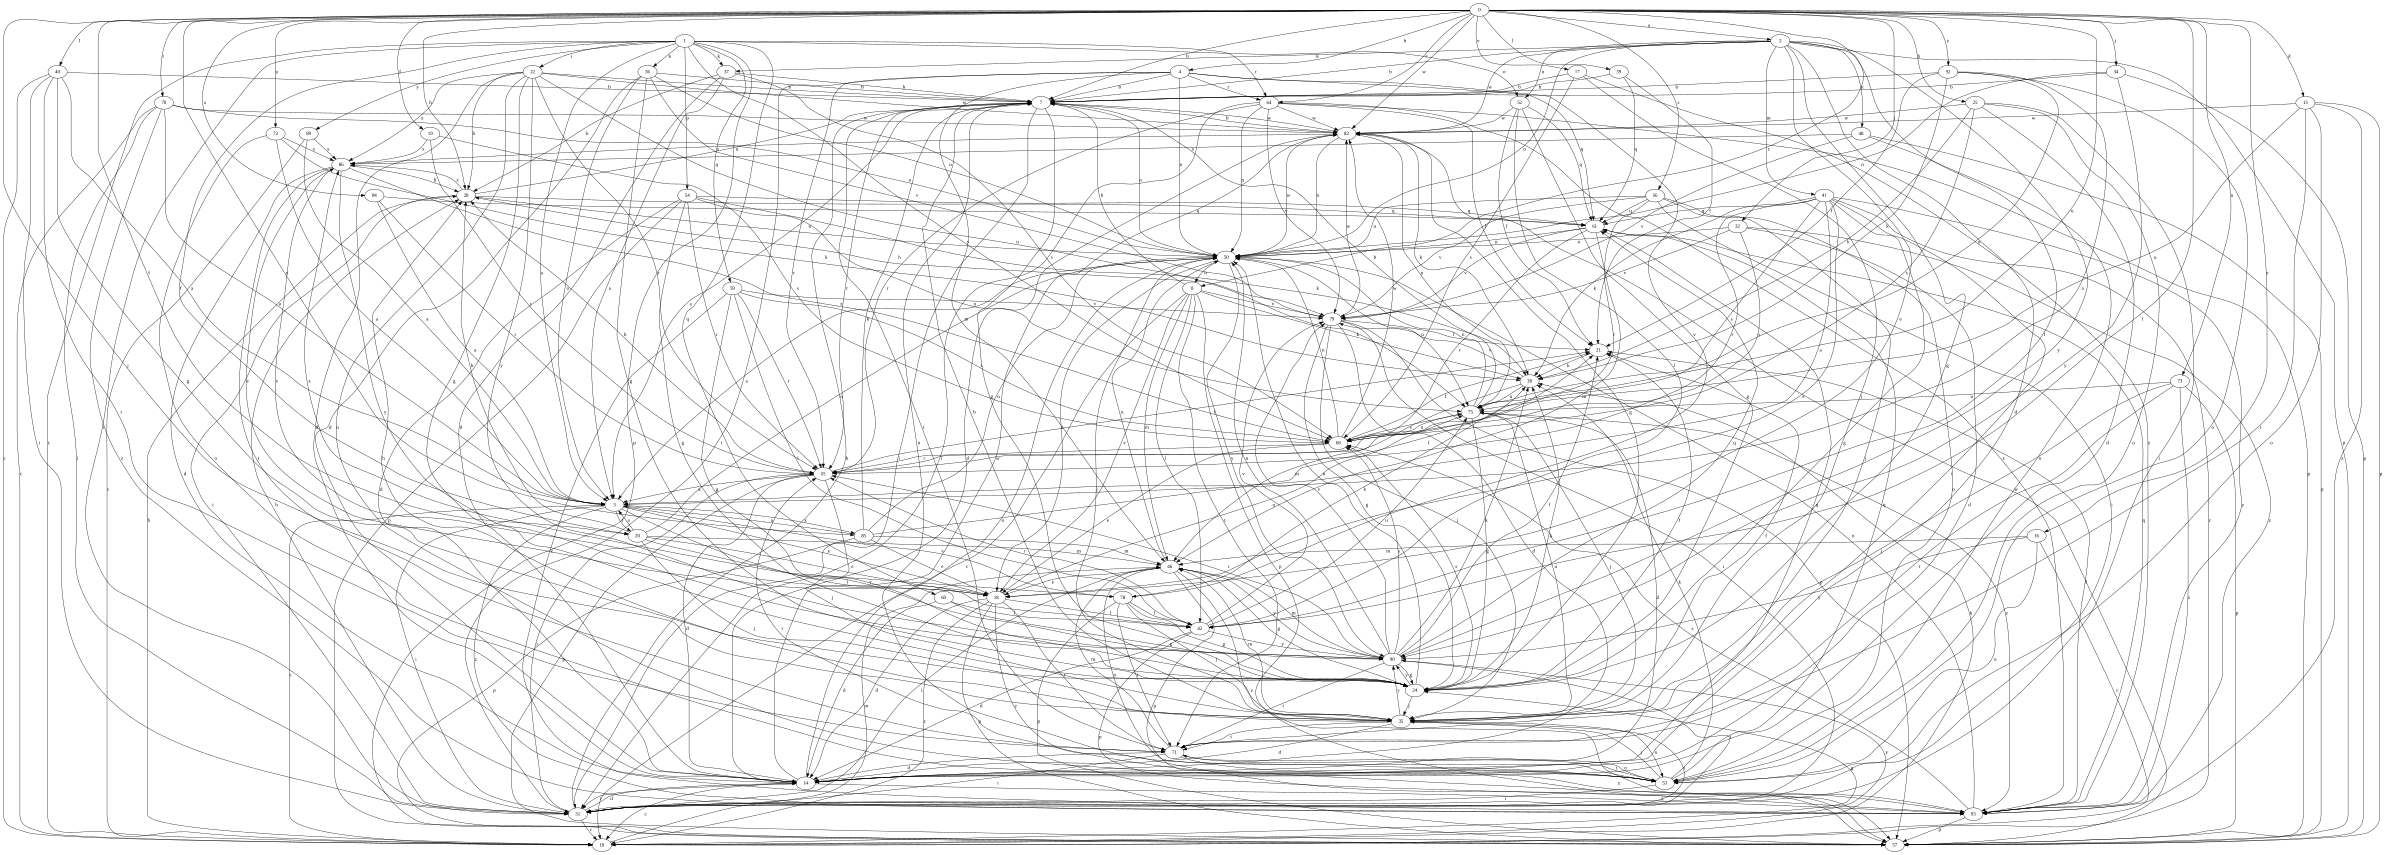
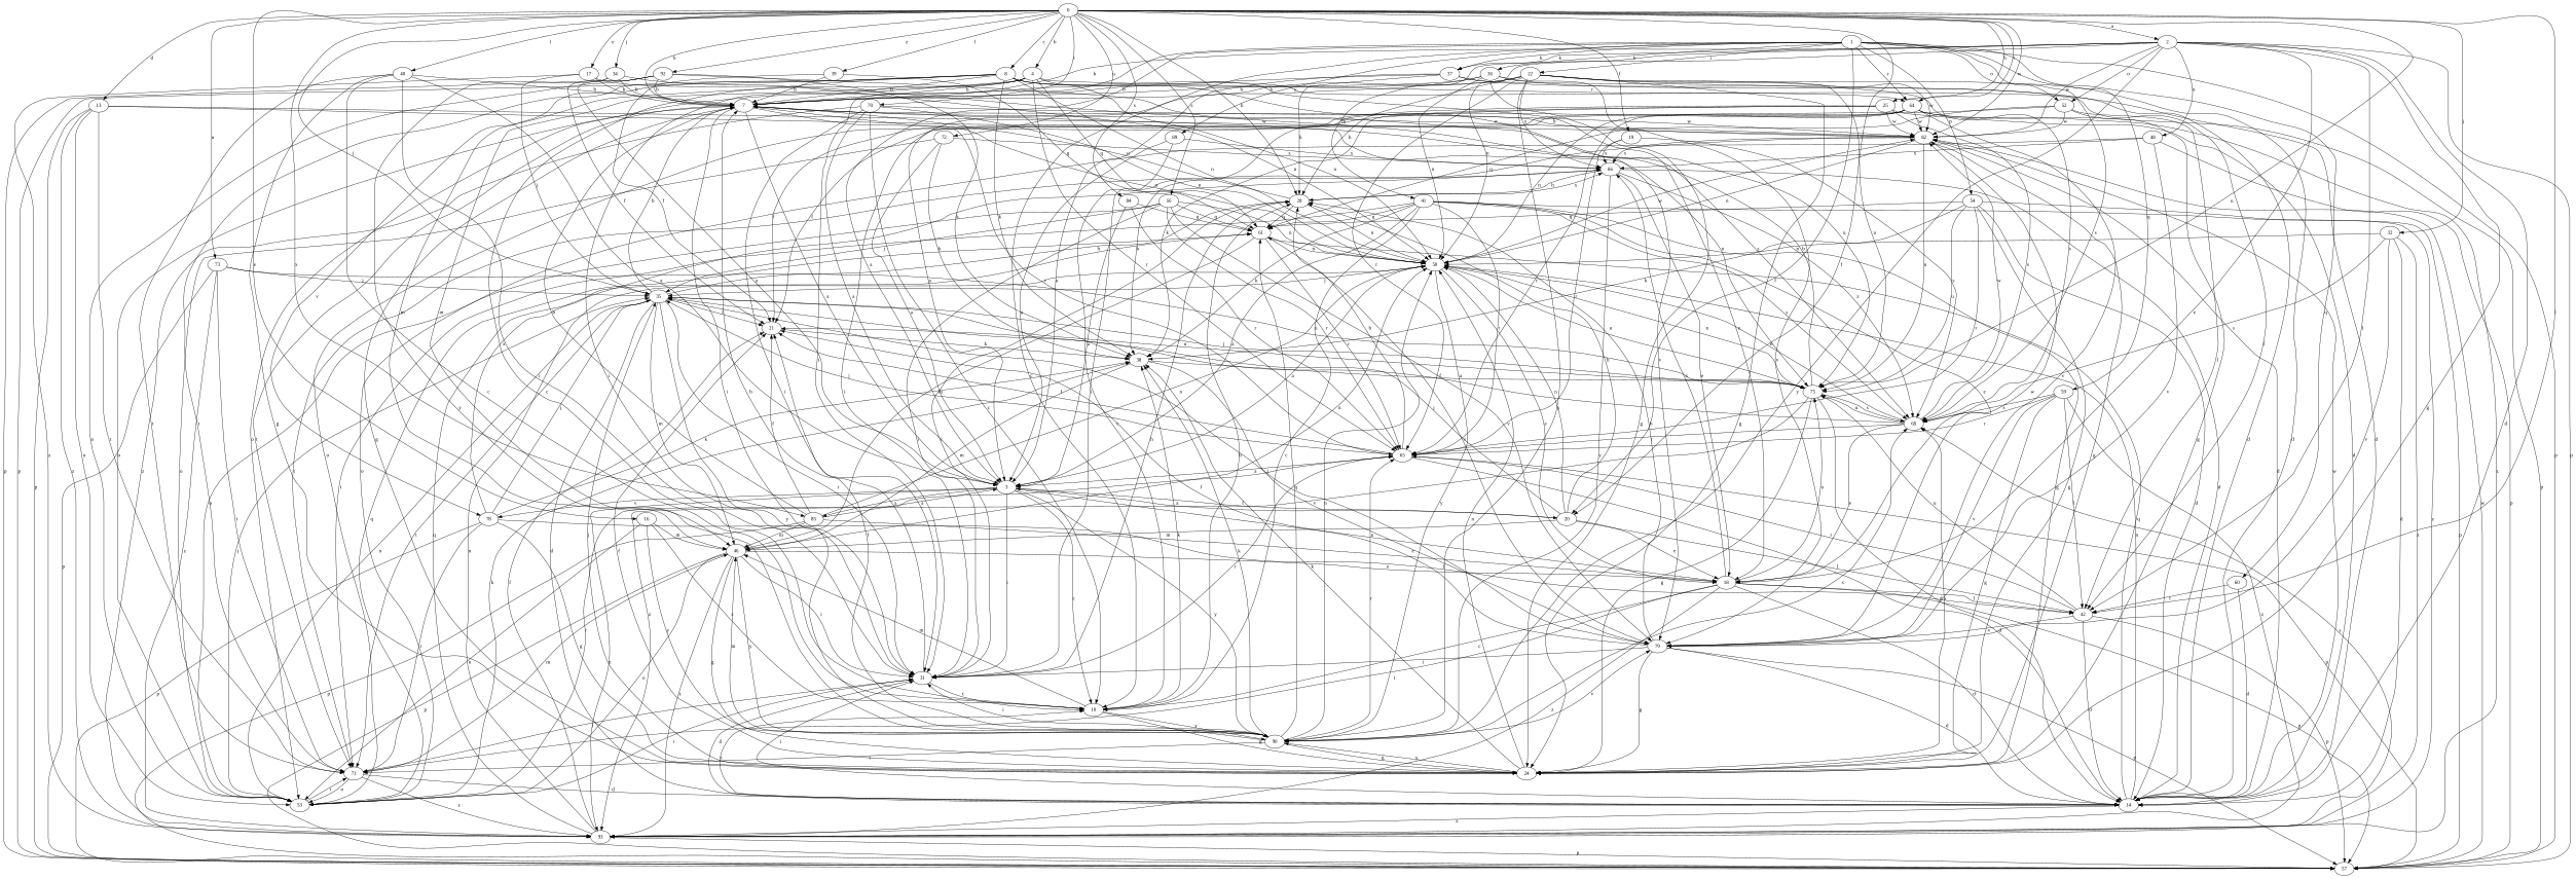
  strict digraph {
    fontname="Liberation Serif"
    node [fontname="Liberation Serif"]
    edge [fontname="Liberation Serif"]
    0
    2
    4
    7
    8
    13
    16
    17
    19
    20
    25
    28
    32
    34
    35
    39
    40
    42
    64
    66
    70
    72
    73
    75
    82
    84
    85
    92
    37
    52
    57
    14
    18
    24
    n35 [label=41]
    48
    50
    90
    31
    78
    46
    61
    65
    3
    53
    71
    10
    38
    79
    93
    68
    86
    21
    1
    n55 [label=22]
    36
    54
    59
    60
    89
    0 -> 2 [label=a]
    0 -> 4 [label=b]
    0 -> 7 [label=b]
    0 -> 8 [label=c]
    0 -> 13 [label=d]
    0 -> 16 [label=e]
    0 -> 17 [label=e]
    0 -> 19 [label=f]
    0 -> 20 [label=f]
    0 -> 25 [label=h]
    0 -> 28 [label=h]
    0 -> 32 [label=j]
    0 -> 34 [label=j]
    0 -> 35 [label=j]
    0 -> 39 [label=l]
    0 -> 40 [label=l]
    0 -> 42 [label=l]
    0 -> 64 [label=r]
    0 -> 66 [label=s]
    0 -> 70 [label=t]
    0 -> 72 [label=u]
    0 -> 73 [label=u]
    0 -> 75 [label=u]
    0 -> 82 [label=w]
    0 -> 84 [label=x]
    0 -> 85 [label=x]
    0 -> 92 [label=z]
    2 -> 7 [label=b]
    2 -> 42 [label=l]
    2 -> 82 [label=w]
    2 -> 37 [label=k]
    2 -> 52 [label=o]
    2 -> 57 [label=p]
    2 -> 14 [label=d]
    2 -> 18 [label=e]
    2 -> 24 [label=g]
    2 -> n35 [label=m]
    2 -> 48 [label=n]
    2 -> 50 [label=n]
    2 -> 90 [label=y]
    4 -> 7 [label=b]
    4 -> 64 [label=r]
    4 -> 50 [label=n]
    4 -> 31 [label=i]
    4 -> 78 [label=v]
    4 -> 46 [label=m]
    4 -> 61 [label=q]
    4 -> 65 [label=r]
    7 -> 82 [label=w]
    7 -> 24 [label=g]
    7 -> 50 [label=n]
    7 -> 31 [label=i]
    7 -> 65 [label=r]
    7 -> 3 [label=a]
    7 -> 53 [label=o]
    7 -> 71 [label=t]
    8 -> 7 [label=b]
    8 -> 42 [label=l]
    8 -> 57 [label=p]
    8 -> 18 [label=e]
-   50 -> 8 [label=n]
+   8 -> 50 [label=n]
    8 -> 46 [label=m]
    8 -> 71 [label=t]
    8 -> 10 [label=c]
    8 -> 38 [label=k]
    8 -> 79 [label=v]
    13 -> 75 [label=u]
    13 -> 82 [label=w]
    13 -> 57 [label=p]
    13 -> 53 [label=o]
    13 -> 71 [label=t]
    13 -> 93 [label=z]
    16 -> 90 [label=y]
    16 -> 46 [label=m]
    16 -> 53 [label=o]
    16 -> 10 [label=c]
    17 -> 7 [label=b]
    17 -> 35 [label=j]
    17 -> 93 [label=z]
    17 -> 68 [label=s]
    19 -> 65 [label=r]
    19 -> 68 [label=s]
    19 -> 86 [label=x]
    20 -> 28 [label=h]
    20 -> 35 [label=j]
    20 -> 42 [label=l]
    20 -> 18 [label=e]
    20 -> 50 [label=n]
    20 -> 46 [label=m]
    20 -> 3 [label=a]
    25 -> 82 [label=w]
    25 -> 14 [label=d]
    25 -> 31 [label=i]
    25 -> 53 [label=o]
    25 -> 38 [label=k]
    25 -> 68 [label=s]
    28 -> 7 [label=u]
    28 -> 50 [label=n]
    28 -> 31 [label=i]
    28 -> 61 [label=q]
    28 -> 86 [label=x]
    32 -> 14 [label=d]
    32 -> 50 [label=n]
    32 -> 79 [label=v]
    32 -> 93 [label=z]
    32 -> 68 [label=s]
    34 -> 7 [label=b]
    34 -> 57 [label=p]
    34 -> 50 [label=n]
    34 -> 90 [label=y]
    35 -> 7 [label=b]
    35 -> 28 [label=h]
    35 -> 75 [label=u]
    35 -> 14 [label=d]
    35 -> 90 [label=y]
    35 -> 31 [label=i]
    35 -> 46 [label=m]
    35 -> 53 [label=o]
    35 -> 71 [label=t]
    35 -> 21 [label=f]
    39 -> 7 [label=b]
    39 -> 61 [label=q]
    39 -> 21 [label=f]
    40 -> 7 [label=b]
    40 -> 24 [label=g]
    40 -> 31 [label=i]
    40 -> 3 [label=a]
    40 -> 71 [label=t]
    40 -> 10 [label=c]
    42 -> 75 [label=u]
    42 -> 57 [label=p]
    42 -> 14 [label=d]
-   42 -> 90 [label=y]
    42 -> 65 [label=r]
    42 -> 79 [label=v]
    64 -> 82 [label=w]
    64 -> 57 [label=p]
    64 -> 50 [label=n]
    64 -> 31 [label=i]
    64 -> 65 [label=r]
    64 -> 79 [label=v]
    64 -> 93 [label=z]
    64 -> 21 [label=f]
    66 -> 35 [label=j]
    66 -> 50 [label=n]
    66 -> 31 [label=i]
    66 -> 61 [label=q]
    66 -> 65 [label=r]
    66 -> 53 [label=o]
    66 -> 79 [label=v]
    70 -> 82 [label=w]
    70 -> 50 [label=n]
    70 -> 31 [label=i]
    70 -> 3 [label=a]
    70 -> 10 [label=c]
    70 -> 93 [label=z]
    72 -> 3 [label=a]
    72 -> 53 [label=o]
    72 -> 38 [label=k]
    72 -> 86 [label=x]
    73 -> 35 [label=j]
    73 -> 75 [label=u]
    73 -> 57 [label=p]
    73 -> 71 [label=t]
    73 -> 93 [label=z]
    75 -> 7 [label=b]
    75 -> 35 [label=j]
    75 -> 14 [label=d]
    75 -> 24 [label=g]
    75 -> 50 [label=n]
    75 -> 93 [label=z]
    75 -> 68 [label=s]
    82 -> 7 [label=b]
    82 -> 75 [label=u]
    82 -> 14 [label=d]
    82 -> 24 [label=g]
    82 -> 50 [label=n]
    82 -> 38 [label=k]
    82 -> 86 [label=x]
    84 -> 61 [label=q]
    84 -> 65 [label=r]
    84 -> 3 [label=a]
    85 -> 7 [label=b]
    85 -> 57 [label=p]
    85 -> 18 [label=e]
    85 -> 50 [label=n]
    85 -> 46 [label=m]
    85 -> 3 [label=a]
    85 -> 21 [label=f]
    92 -> 7 [label=b]
    92 -> 75 [label=u]
    92 -> 3 [label=a]
    92 -> 53 [label=o]
    92 -> 38 [label=k]
    92 -> 21 [label=f]
    37 -> 7 [label=b]
    37 -> 28 [label=h]
    37 -> 14 [label=d]
    37 -> 3 [label=a]
    37 -> 68 [label=s]
    52 -> 42 [label=l]
    52 -> 82 [label=w]
    52 -> 24 [label=g]
    52 -> 61 [label=q]
    52 -> 21 [label=f]
    57 -> 82 [label=w]
    14 -> 82 [label=w]
    14 -> 50 [label=n]
    14 -> 31 [label=i]
    14 -> 61 [label=q]
    14 -> 10 [label=c]
    14 -> 93 [label=z]
    18 -> 42 [label=l]
    18 -> 75 [label=u]
    18 -> 57 [label=p]
    18 -> 14 [label=d]
    18 -> 71 [label=t]
    18 -> 10 [label=c]
    18 -> 93 [label=z]
    18 -> 86 [label=x]
    24 -> 35 [label=j]
    24 -> 50 [label=n]
    24 -> 90 [label=y]
    24 -> 38 [label=k]
    24 -> 68 [label=s]
    24 -> 21 [label=f]
    n35 -> 18 [label=e]
    n35 -> 24 [label=g]
    n35 -> 61 [label=q]
    n35 -> 65 [label=r]
    n35 -> 3 [label=a]
    n35 -> 71 [label=t]
    n35 -> 10 [label=c]
    n35 -> 38 [label=k]
    n35 -> 93 [label=z]
    n35 -> 68 [label=s]
    48 -> 57 [label=p]
    48 -> 53 [label=o]
    48 -> 79 [label=v]
    48 -> 86 [label=x]
    50 -> 35 [label=j]
    50 -> 75 [label=u]
    50 -> 82 [label=w]
    50 -> 18 [label=e]
    50 -> 90 [label=y]
    50 -> 3 [label=a]
    90 -> 24 [label=g]
    90 -> 50 [label=n]
    90 -> 31 [label=i]
    90 -> 46 [label=m]
    90 -> 61 [label=q]
    90 -> 65 [label=r]
    90 -> 71 [label=t]
    90 -> 38 [label=k]
    90 -> 79 [label=v]
    90 -> 68 [label=s]
    90 -> 21 [label=f]
    31 -> 7 [label=b]
    31 -> 28 [label=h]
    31 -> 14 [label=d]
    31 -> 65 [label=r]
    31 -> 10 [label=c]
    78 -> 35 [label=j]
    78 -> 42 [label=l]
    78 -> 57 [label=p]
    78 -> 24 [label=g]
    78 -> 71 [label=t]
    78 -> 38 [label=k]
    78 -> 86 [label=x]
    46 -> 57 [label=p]
    46 -> 18 [label=e]
    46 -> 24 [label=g]
    46 -> 50 [label=n]
    46 -> 90 [label=y]
    46 -> 31 [label=i]
    46 -> 53 [label=o]
    46 -> 93 [label=z]
    61 -> 50 [label=n]
    61 -> 46 [label=m]
    61 -> 65 [label=r]
    61 -> 79 [label=v]
    65 -> 28 [label=h]
    65 -> 35 [label=j]
    65 -> 57 [label=p]
    65 -> 14 [label=d]
    65 -> 3 [label=a]
    65 -> 21 [label=f]
    3 -> 20 [label=f]
    3 -> 85 [label=x]
    3 -> 18 [label=e]
    3 -> 90 [label=y]
    3 -> 31 [label=i]
    3 -> 78 [label=v]
    3 -> 10 [label=c]
    3 -> 93 [label=z]
    53 -> 35 [label=j]
    53 -> 31 [label=i]
    53 -> 61 [label=q]
    53 -> 65 [label=r]
    53 -> 71 [label=t]
    53 -> 38 [label=k]
    71 -> 14 [label=d]
    71 -> 31 [label=i]
    71 -> 46 [label=m]
    71 -> 53 [label=o]
    71 -> 93 [label=z]
    10 -> 28 [label=h]
    10 -> 24 [label=g]
    10 -> 90 [label=y]
    10 -> 46 [label=m]
    10 -> 38 [label=k]
    38 -> 75 [label=u]
    38 -> 46 [label=m]
    38 -> 79 [label=v]
    79 -> 28 [label=h]
    79 -> 35 [label=j]
    79 -> 82 [label=w]
    79 -> 57 [label=p]
    79 -> 14 [label=d]
    79 -> 24 [label=g]
    79 -> 31 [label=i]
    79 -> 21 [label=f]
    93 -> 57 [label=p]
    93 -> 50 [label=n]
    93 -> 61 [label=q]
    93 -> 68 [label=s]
    93 -> 21 [label=f]
    68 -> 75 [label=u]
    68 -> 82 [label=w]
    68 -> 18 [label=e]
    68 -> 50 [label=n]
    68 -> 65 [label=r]
    68 -> 21 [label=f]
    86 -> 28 [label=h]
    86 -> 14 [label=d]
    86 -> 18 [label=e]
    86 -> 90 [label=y]
    86 -> 71 [label=t]
    86 -> 68 [label=z]
    21 -> 38 [label=k]
    1 -> 20 [label=f]
    1 -> 64 [label=r]
    1 -> 37 [label=k]
    1 -> 52 [label=o]
    1 -> 57 [label=p]
    1 -> 31 [label=i]
    1 -> 3 [label=a]
    1 -> 10 [label=c]
    1 -> 68 [label=s]
    1 -> n55 [label=i]
    1 -> 36 [label=k]
    1 -> 54 [label=p]
    1 -> 59 [label=q]
    1 -> 60 [label=q]
    1 -> 89 [label=y]
    n55 -> 7 [label=b]
    n55 -> 28 [label=h]
    n55 -> 75 [label=u]
    n55 -> 82 [label=w]
    n55 -> 14 [label=d]
    n55 -> 24 [label=g]
    n55 -> 90 [label=y]
    n55 -> 65 [label=r]
    n55 -> 53 [label=o]
    n55 -> 86 [label=x]
    36 -> 7 [label=b]
    36 -> 14 [label=d]
    36 -> 24 [label=g]
    36 -> 50 [label=n]
    36 -> 3 [label=a]
    36 -> 79 [label=v]
    54 -> 75 [label=u]
    54 -> 57 [label=p]
    54 -> 14 [label=d]
    54 -> 24 [label=g]
    54 -> 61 [label=q]
    54 -> 65 [label=r]
    54 -> 38 [label=k]
    59 -> 42 [label=l]
    59 -> 24 [label=g]
    59 -> 65 [label=r]
    59 -> 79 [label=v]
    59 -> 93 [label=z]
    59 -> 68 [label=s]
    60 -> 42 [label=l]
    60 -> 14 [label=d]
-   60 -> 24 [label=g]
    89 -> 3 [label=a]
    89 -> 10 [label=c]
    89 -> 86 [label=x]
  }
